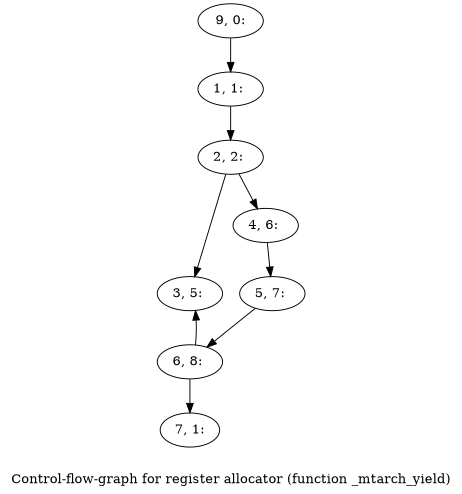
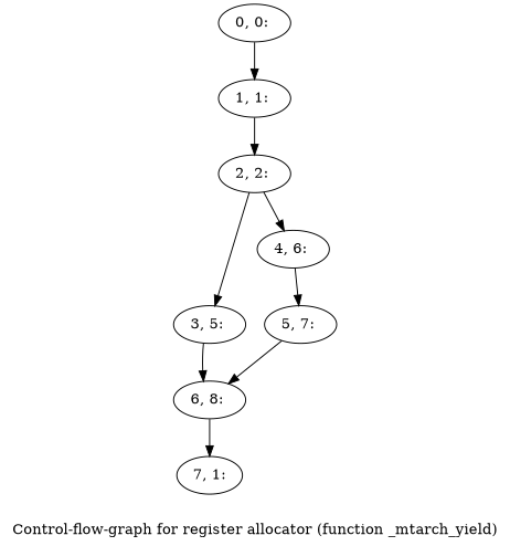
  digraph {
    label="Control-flow-graph for register allocator (function _mtarch_yield)"
-   n1 [label="9, 0:"]
+   n1 [label="0, 0: "]
    n2 [label="1, 1: "]
    n3 [label="2, 2: "]
    n4 [label="3, 5: "]
    n5 [label="4, 6: "]
    n6 [label="6, 8: "]
    n7 [label="5, 7: "]
    n8 [label="7, 1:"]
    n1 -> n2
    n2 -> n3
    n3 -> n4
    n3 -> n5
-   n6 -> n4
+   n4 -> n6
    n5 -> n7
    n6 -> n8
    n7 -> n6
  }
